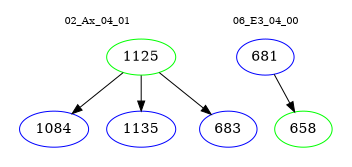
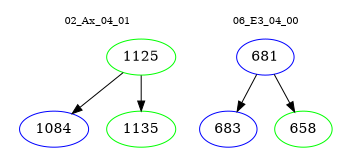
  digraph {
    node [color=green]
    edge [color=black]
    n1 [label=1125]
    n2 [color=blue label=1084]
-   n3 [color=blue label=1135]
+   n3 [label=1135]
    n4 [color=blue label=681]
    n5 [label=658]
    n6 [color=blue label=683]
    subgraph cluster_1 {
      color=white
      fontsize=10
      label="02_Ax_04_01"
      n1
      n2
      n3
    }
    subgraph cluster_2 {
      color=white
      fontsize=10
      label="06_E3_04_00"
      n4
      n5
      n6
    }
    n1 -> n2
    n1 -> n3
    n4 -> n5
-   n1 -> n6
+   n4 -> n6
  }
